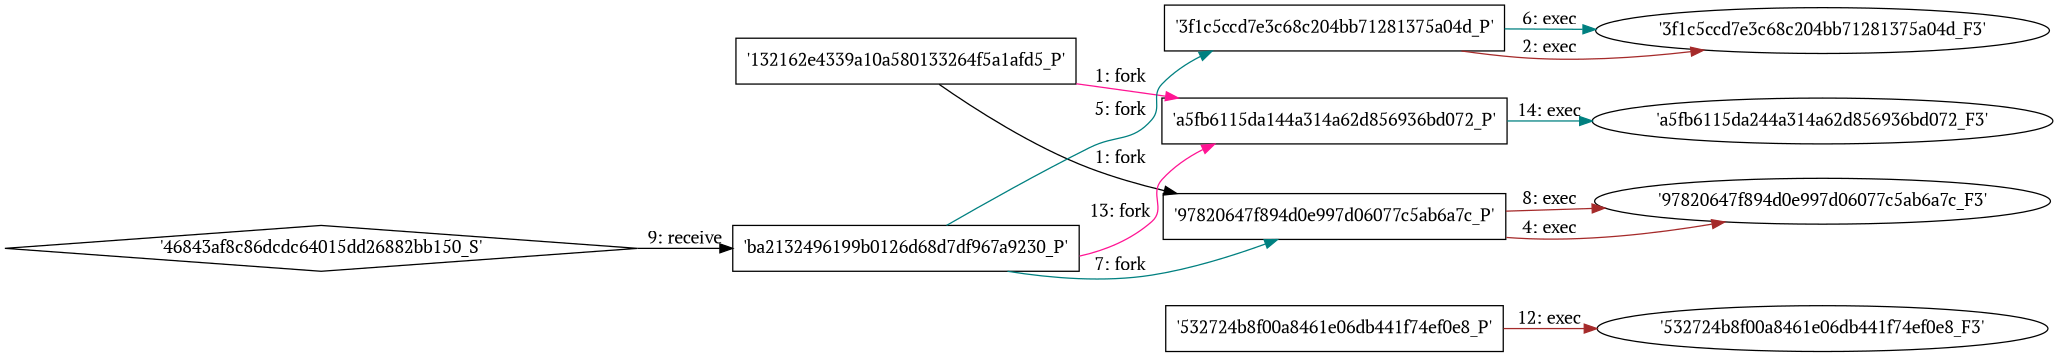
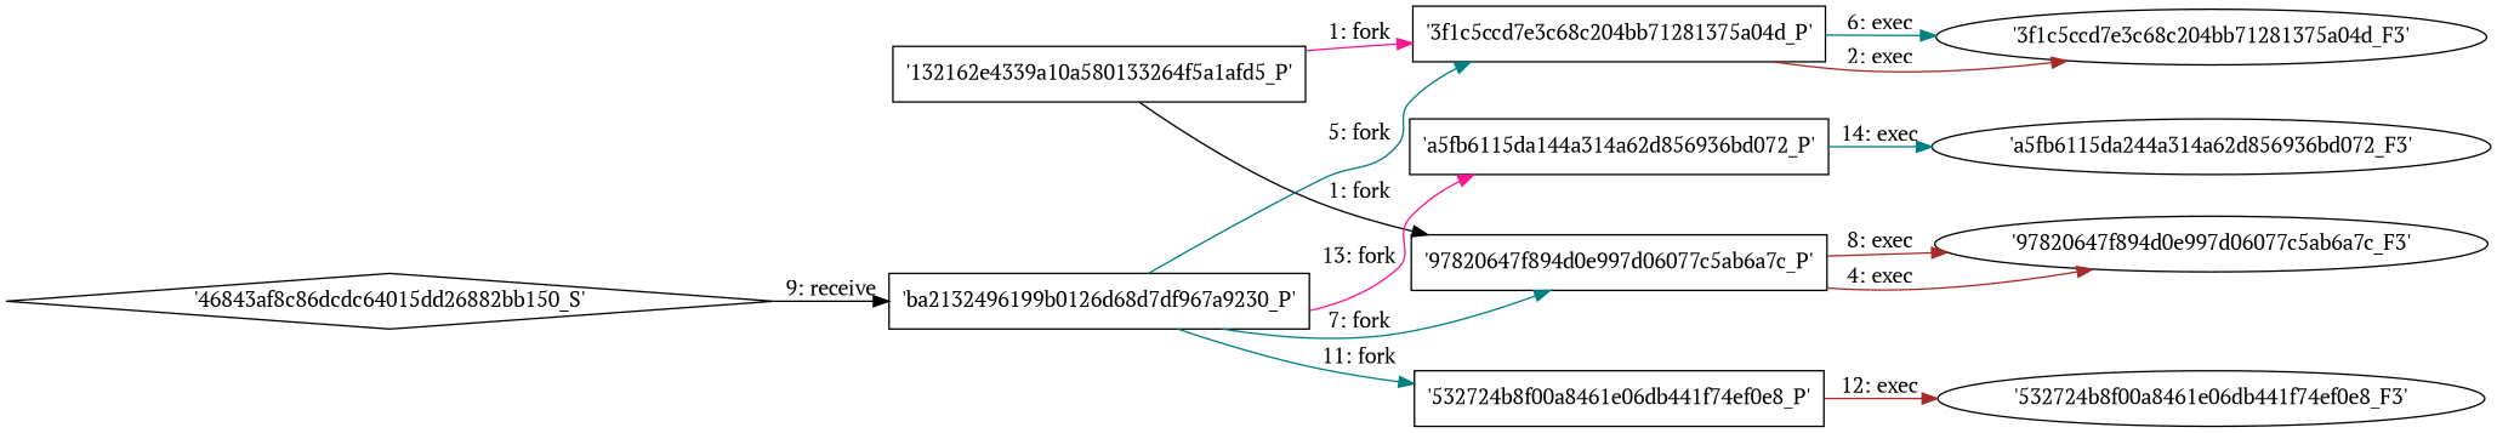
  digraph {
    engine=neato
    fixedsize=false
    fontname="PT Serif"
    fontsize=10
    nodesep=0.3
    rankdir=LR
    ranksep=0
    splines=true
    node [fontname="PT Serif" node_type=Process shape=box]
    edge [color=teal fontname="PT Serif"]
    "'132162e4339a10a580133264f5a1afd5_P'"
    "'3f1c5ccd7e3c68c204bb71281375a04d_P'"
    "'97820647f894d0e997d06077c5ab6a7c_P'"
    "'3f1c5ccd7e3c68c204bb71281375a04d_F3'" [node_type=File shape=ellipse]
    "'97820647f894d0e997d06077c5ab6a7c_F3'" [node_type=File shape=ellipse]
    "'ba2132496199b0126d68d7df967a9230_P'"
    "'532724b8f00a8461e06db441f74ef0e8_P'"
    n8 [label="'a5fb6115da144a314a62d856936bd072_P'"]
    "'532724b8f00a8461e06db441f74ef0e8_F3'" [node_type=File shape=ellipse]
    "'a5fb6115da244a314a62d856936bd072_F3'" [node_type=File shape=ellipse]
    "'46843af8c86dcdc64015dd26882bb150_S'" [node_type=Socket shape=diamond]
-   "'132162e4339a10a580133264f5a1afd5_P'" -> n8 [color=deeppink label="1: fork"]
+   "'132162e4339a10a580133264f5a1afd5_P'" -> "'3f1c5ccd7e3c68c204bb71281375a04d_P'" [color=deeppink label="1: fork"]
    "'132162e4339a10a580133264f5a1afd5_P'" -> "'97820647f894d0e997d06077c5ab6a7c_P'" [color=black label="1: fork"]
    "'3f1c5ccd7e3c68c204bb71281375a04d_P'" -> "'3f1c5ccd7e3c68c204bb71281375a04d_F3'" [color=brown label="2: exec"]
    "'3f1c5ccd7e3c68c204bb71281375a04d_P'" -> "'3f1c5ccd7e3c68c204bb71281375a04d_F3'" [label="6: exec"]
    "'97820647f894d0e997d06077c5ab6a7c_P'" -> "'97820647f894d0e997d06077c5ab6a7c_F3'" [color=brown label="4: exec"]
    "'97820647f894d0e997d06077c5ab6a7c_P'" -> "'97820647f894d0e997d06077c5ab6a7c_F3'" [color=brown label="8: exec"]
    "'ba2132496199b0126d68d7df967a9230_P'" -> "'3f1c5ccd7e3c68c204bb71281375a04d_P'" [label="5: fork"]
    "'ba2132496199b0126d68d7df967a9230_P'" -> "'97820647f894d0e997d06077c5ab6a7c_P'" [label="7: fork"]
+   "'ba2132496199b0126d68d7df967a9230_P'" -> "'532724b8f00a8461e06db441f74ef0e8_P'" [label="11: fork"]
    "'ba2132496199b0126d68d7df967a9230_P'" -> n8 [color=deeppink label="13: fork"]
    "'532724b8f00a8461e06db441f74ef0e8_P'" -> "'532724b8f00a8461e06db441f74ef0e8_F3'" [color=brown label="12: exec"]
    n8 -> "'a5fb6115da244a314a62d856936bd072_F3'" [label="14: exec"]
    "'46843af8c86dcdc64015dd26882bb150_S'" -> "'ba2132496199b0126d68d7df967a9230_P'" [color=black label="9: receive"]
  }
